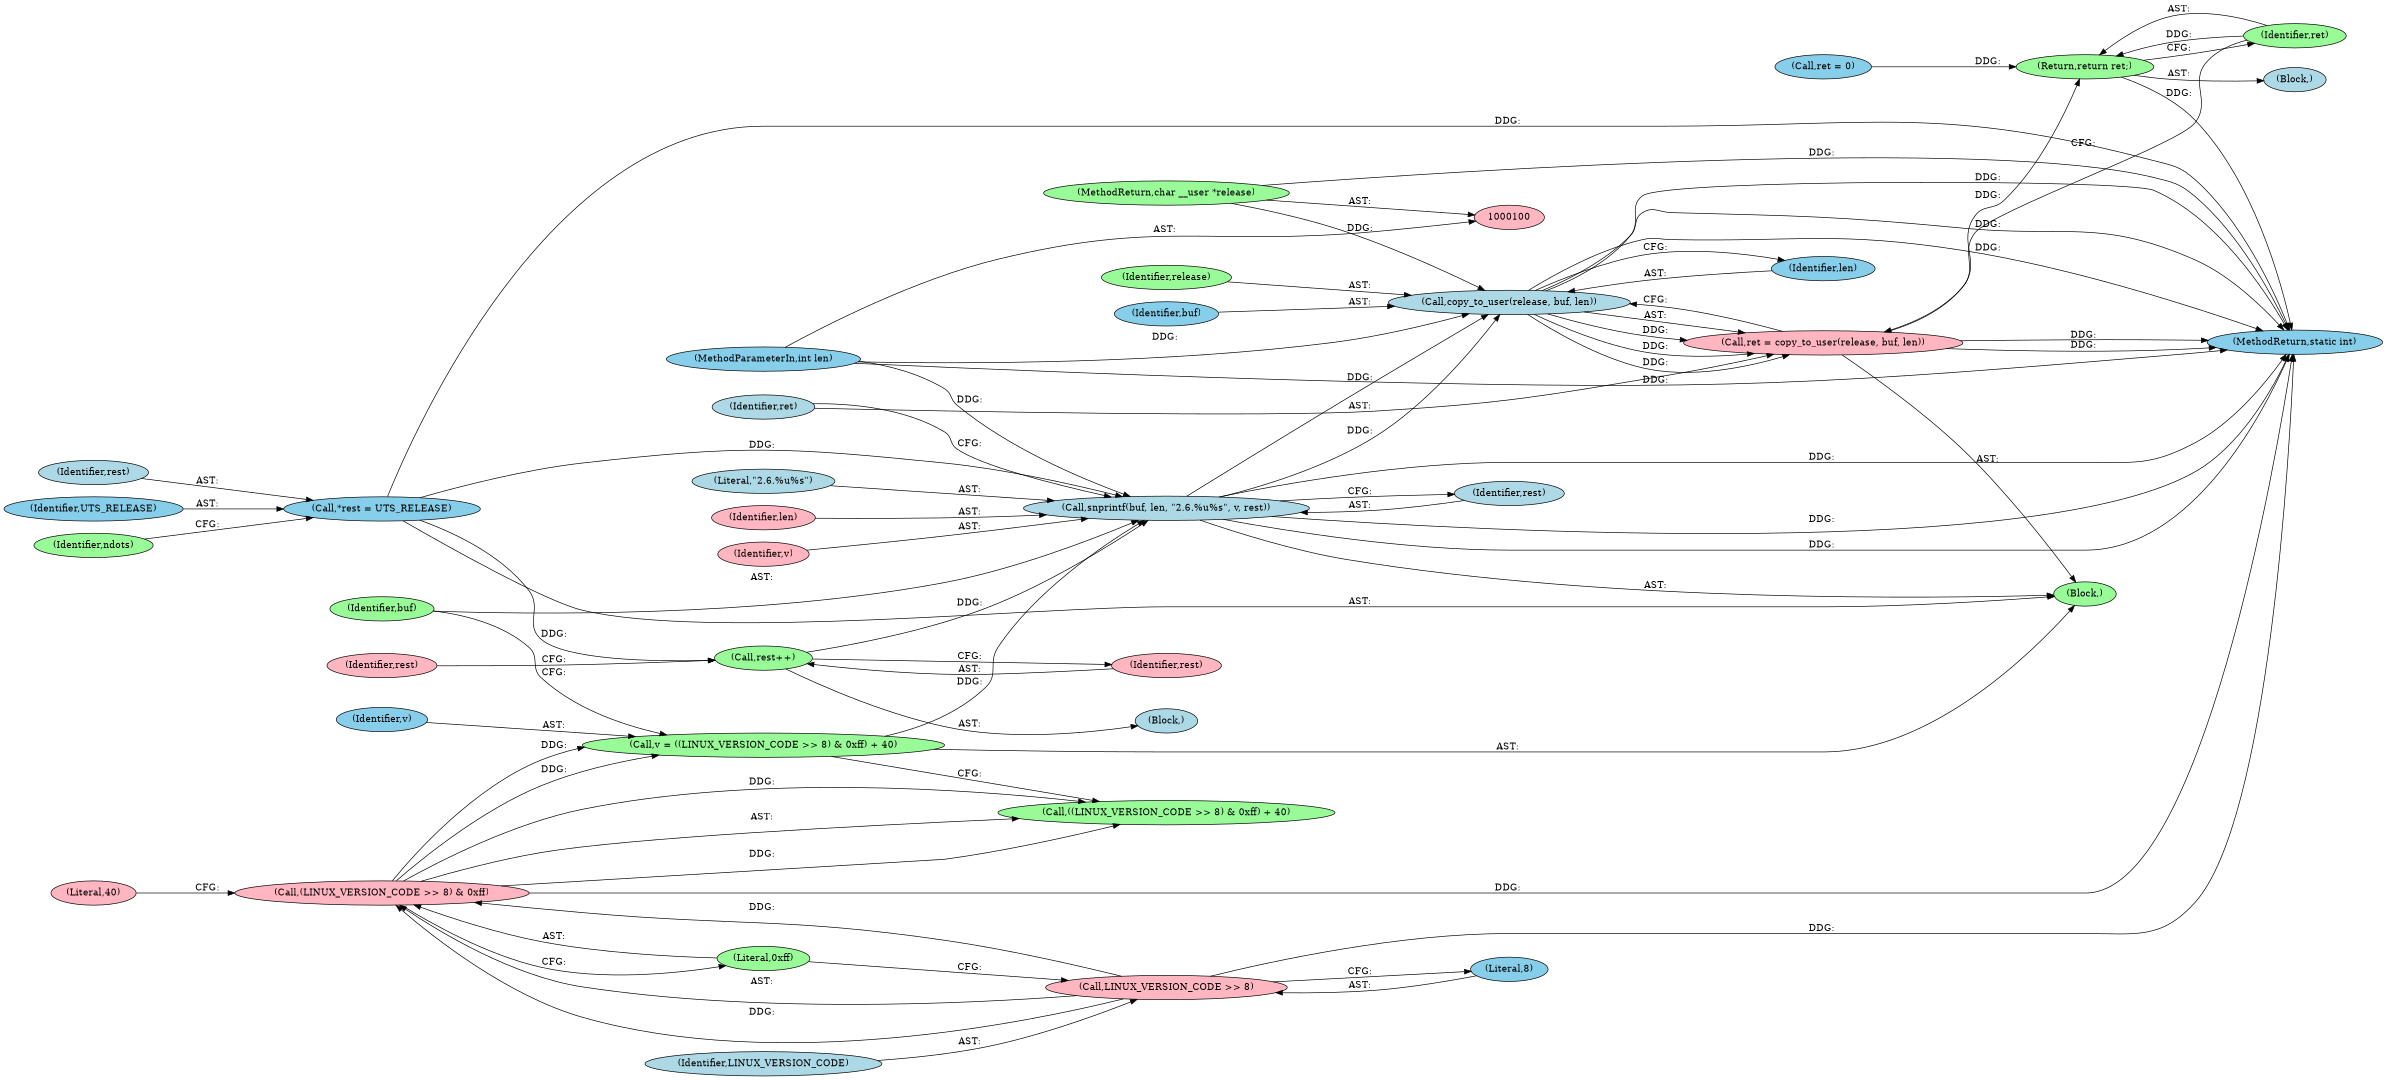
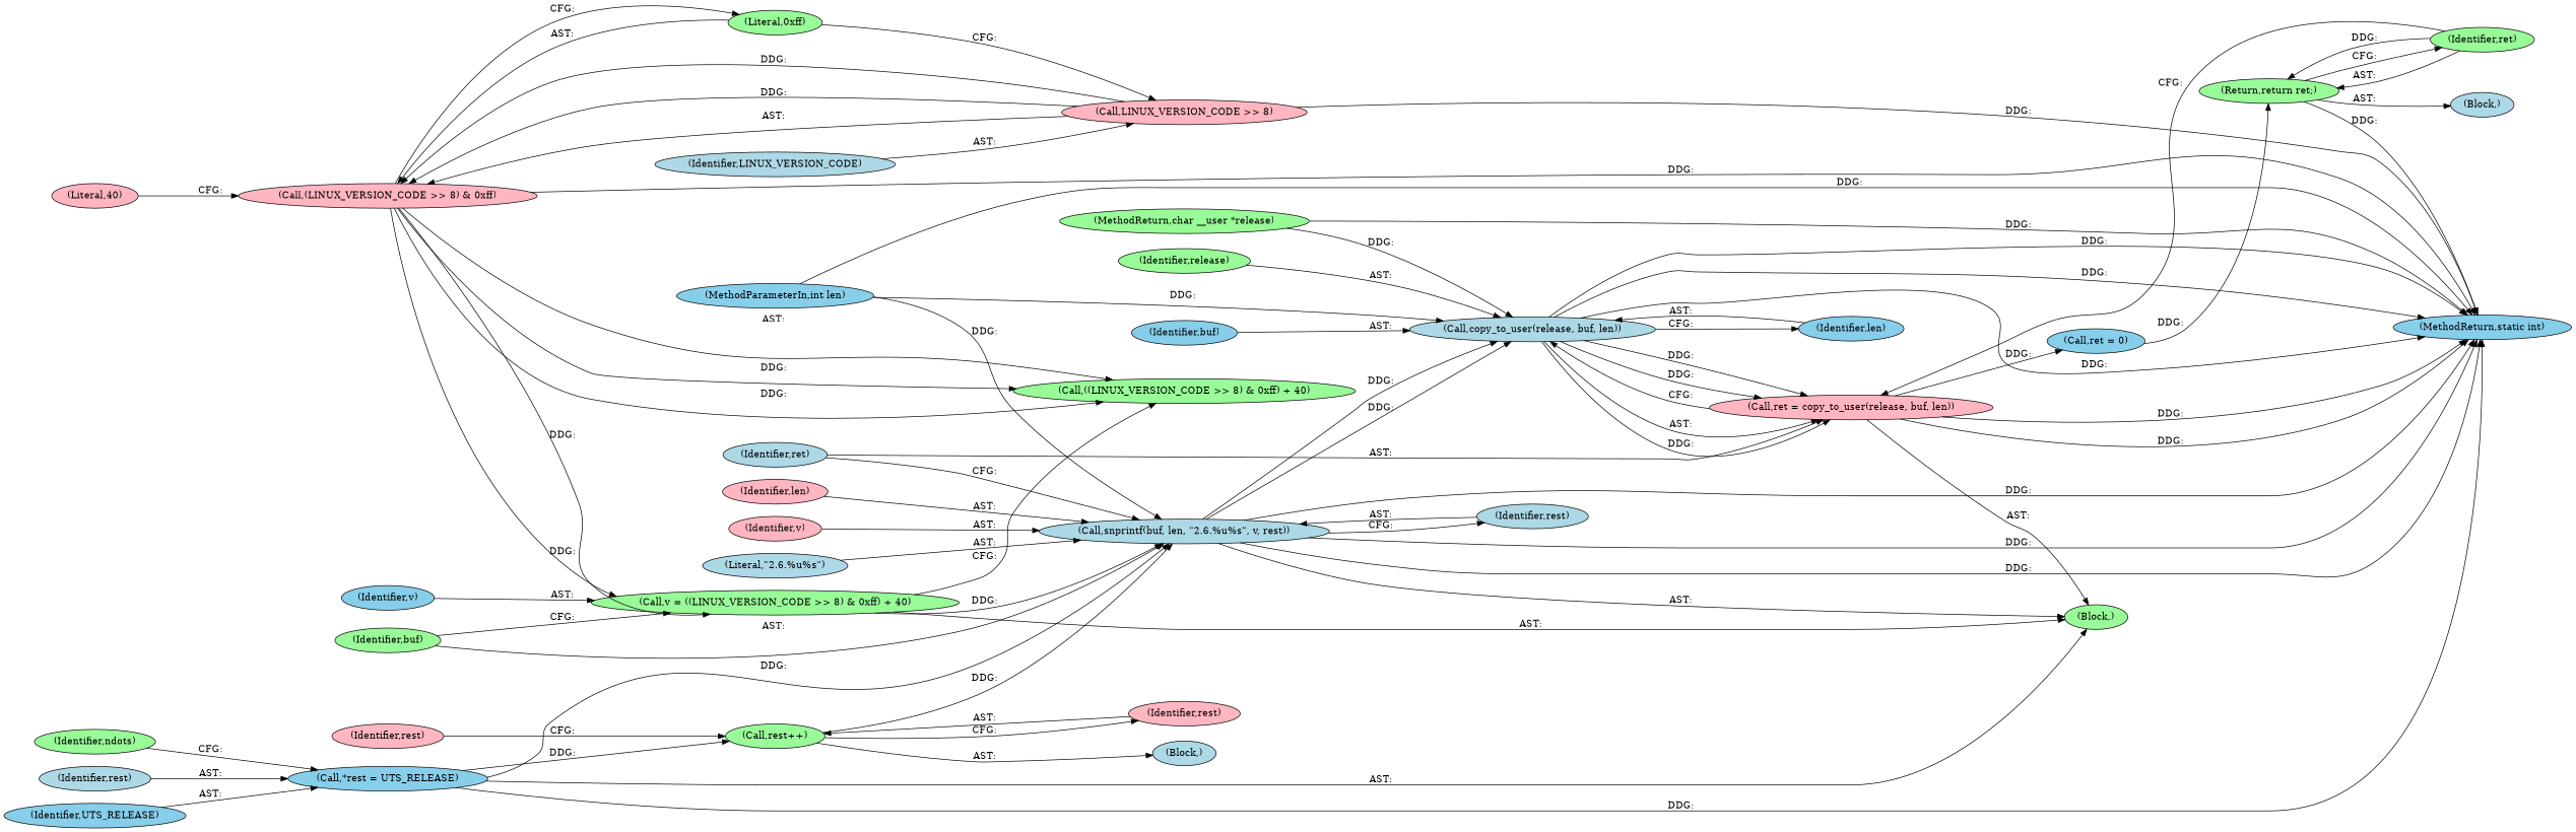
  digraph {
    rankdir=LR
    node [fillcolor=palegreen style=filled]
    n1 [fillcolor=lightblue label="(Call,copy_to_user(release, buf, len))"]
    n2 [fillcolor=lightpink label="(Call,ret = copy_to_user(release, buf, len))"]
    n3 [fillcolor=skyblue label="(MethodReturn,static int)"]
    n4 [fillcolor=skyblue label="(Identifier,len)"]
    n5 [label="(Block,)"]
    n6 [label="(Return,return ret;)"]
    n7 [label="(MethodReturn,char __user *release)"]
-   1000100 [fillcolor=lightpink]
    n9 [fillcolor=lightblue label="(Call,snprintf(buf, len, \"2.6.%u%s\", v, rest))"]
    n10 [fillcolor=lightblue label="(Identifier,rest)"]
    n11 [fillcolor=skyblue label="(MethodParameterIn,int len)"]
    n12 [label="(Call,v = ((LINUX_VERSION_CODE >> 8) & 0xff) + 40)"]
    n13 [label="(Call,((LINUX_VERSION_CODE >> 8) & 0xff) + 40)"]
    n14 [fillcolor=lightpink label="(Call,(LINUX_VERSION_CODE >> 8) & 0xff)"]
    n15 [label="(Literal,0xff)"]
    n16 [fillcolor=lightpink label="(Call,LINUX_VERSION_CODE >> 8)"]
-   n17 [fillcolor=skyblue label="(Literal,8)"]
    n18 [label="(Call,rest++)"]
    n19 [fillcolor=lightpink label="(Identifier,rest)"]
    n20 [fillcolor=lightblue label="(Block,)"]
    n21 [fillcolor=skyblue label="(Call,*rest = UTS_RELEASE)"]
    n22 [fillcolor=skyblue label="(Identifier,UTS_RELEASE)"]
    n23 [label="(Identifier,ret)"]
    n24 [fillcolor=lightblue label="(Block,)"]
    n25 [fillcolor=skyblue label="(Call,ret = 0)"]
    n26 [fillcolor=skyblue label="(Identifier,buf)"]
    n27 [fillcolor=lightblue label="(Literal,\"2.6.%u%s\")"]
    n28 [fillcolor=lightpink label="(Literal,40)"]
    n29 [label="(Identifier,ndots)"]
    n30 [fillcolor=lightpink label="(Identifier,len)"]
    n31 [label="(Identifier,buf)"]
    n32 [fillcolor=lightpink label="(Identifier,v)"]
    n33 [fillcolor=lightpink label="(Identifier,rest)"]
    n34 [fillcolor=lightblue label="(Identifier,rest)"]
    n35 [fillcolor=lightblue label="(Identifier,LINUX_VERSION_CODE)"]
    n36 [fillcolor=lightblue label="(Identifier,ret)"]
    n37 [label="(Identifier,release)"]
    n38 [fillcolor=skyblue label="(Identifier,v)"]
    n1 -> n2 [label="AST: "]
    n1 -> n2 [label="DDG: "]
    n1 -> n2 [label="DDG: "]
    n1 -> n2 [label="DDG: "]
    n1 -> n3 [label="DDG: "]
    n1 -> n3 [label="DDG: "]
    n1 -> n3 [label="DDG: "]
    n1 -> n4 [label="CFG: "]
    n2 -> n1 [label="CFG: "]
    n2 -> n3 [label="DDG: "]
    n2 -> n3 [label="DDG: "]
    n2 -> n5 [label="AST: "]
-   n2 -> n6 [label="DDG: "]
+   n2 -> n25 [label="DDG: "]
    n4 -> n1 [label="AST: "]
    n6 -> n3 [label="DDG: "]
    n6 -> n23 [label="CFG: "]
    n6 -> n24 [label="AST: "]
    n7 -> n1 [label="DDG: "]
    n7 -> n3 [label="DDG: "]
-   n7 -> 1000100 [label="AST: "]
    n9 -> n1 [label="DDG: "]
    n9 -> n1 [label="DDG: "]
    n9 -> n3 [label="DDG: "]
    n9 -> n3 [label="DDG: "]
    n9 -> n3 [label="DDG: "]
    n9 -> n5 [label="AST: "]
    n9 -> n10 [label="CFG: "]
    n10 -> n9 [label="AST: "]
    n11 -> n1 [label="DDG: "]
    n11 -> n3 [label="DDG: "]
-   n11 -> 1000100 [label="AST: "]
    n11 -> n9 [label="DDG: "]
    n12 -> n5 [label="AST: "]
    n12 -> n9 [label="DDG: "]
    n12 -> n13 [label="CFG: "]
    n14 -> n3 [label="DDG: "]
    n14 -> n12 [label="DDG: "]
    n14 -> n12 [label="DDG: "]
    n14 -> n13 [label="AST: "]
    n14 -> n13 [label="DDG: "]
    n14 -> n13 [label="DDG: "]
    n14 -> n15 [label="CFG: "]
    n15 -> n14 [label="AST: "]
    n15 -> n16 [label="CFG: "]
    n16 -> n3 [label="DDG: "]
    n16 -> n14 [label="AST: "]
    n16 -> n14 [label="DDG: "]
    n16 -> n14 [label="DDG: "]
-   n16 -> n17 [label="CFG: "]
-   n17 -> n16 [label="AST: "]
    n18 -> n9 [label="DDG: "]
    n18 -> n19 [label="CFG: "]
    n18 -> n20 [label="AST: "]
    n19 -> n18 [label="AST: "]
    n21 -> n3 [label="DDG: "]
    n21 -> n5 [label="AST: "]
    n21 -> n9 [label="DDG: "]
    n21 -> n18 [label="DDG: "]
    n22 -> n21 [label="AST: "]
    n23 -> n2 [label="CFG: "]
    n23 -> n6 [label="AST: "]
    n23 -> n6 [label="DDG: "]
    n25 -> n6 [label="DDG: "]
    n26 -> n1 [label="AST: "]
    n27 -> n9 [label="AST: "]
    n28 -> n14 [label="CFG: "]
    n29 -> n21 [label="CFG: "]
    n30 -> n9 [label="AST: "]
    n31 -> n9 [label="AST: "]
    n31 -> n12 [label="CFG: "]
    n32 -> n9 [label="AST: "]
    n33 -> n18 [label="CFG: "]
    n34 -> n21 [label="AST: "]
    n35 -> n16 [label="AST: "]
    n36 -> n2 [label="AST: "]
    n36 -> n9 [label="CFG: "]
    n37 -> n1 [label="AST: "]
    n38 -> n12 [label="AST: "]
  }
